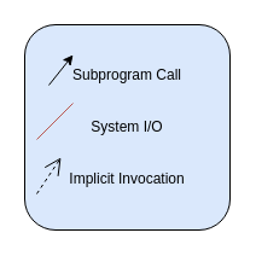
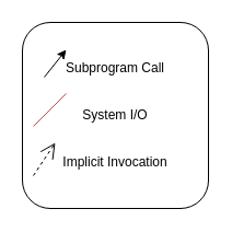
  <mxCell id="0" />
  <mxCell id="1" parent="0" />
- <mxCell id="2" value="Subprogram Call&lt;br&gt;&lt;br&gt;&lt;br&gt;System I/O&lt;br&gt;&lt;br&gt;&lt;br&gt;Implicit Invocation" style="rounded=1;whiteSpace=wrap;html=1;fillColor=#dae8fc;" vertex="1" parent="1"><mxGeometry x="20" y="20" width="170" height="170" as="geometry" /></mxCell>
+ <mxCell id="2" value="Subprogram Call&lt;br&gt;&lt;br&gt;&lt;br&gt;System I/O&lt;br&gt;&lt;br&gt;&lt;br&gt;Implicit Invocation" style="rounded=1;whiteSpace=wrap;html=1;" vertex="1" parent="1"><mxGeometry x="20" y="20" width="170" height="170" as="geometry" /></mxCell>
  <mxCell id="3" value="" style="endArrow=classic;html=1;" edge="1" parent="1"><mxGeometry width="50" height="50" relative="1" as="geometry"><mxPoint x="40" y="70" as="sourcePoint" /><mxPoint x="60" y="45" as="targetPoint" /></mxGeometry></mxCell>
  <mxCell id="4" value="" style="endArrow=none;html=1;fillColor=#f8cecc;strokeColor=#b85450;endSize=9;startSize=9;" edge="1" parent="1"><mxGeometry width="50" height="50" relative="1" as="geometry"><mxPoint x="30" y="115" as="sourcePoint" /><mxPoint x="60" y="85" as="targetPoint" /></mxGeometry></mxCell>
  <mxCell id="5" value="" style="endArrow=open;endSize=12;dashed=1;html=1;" edge="1" parent="1"><mxGeometry width="160" relative="1" as="geometry"><mxPoint x="30" y="160" as="sourcePoint" /><mxPoint x="50" y="130" as="targetPoint" /></mxGeometry></mxCell>
